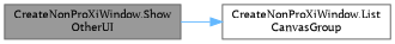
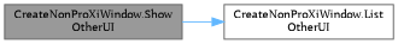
  digraph {
    rankdir=LR
    fontname="PT Serif"
    node [fontname="PT Serif" fontsize=10 shape=box style=filled]
    n1 [color=gray40 fillcolor=grey60 fontcolor=black height=0.2 label="CreateNonProXiWindow.Show\lOtherUI" width=0.4]
-   n2 [color=grey40 fillcolor=white height=0.2 label="CreateNonProXiWindow.List\lCanvasGroup" width=0.4]
+   n2 [color=grey40 fillcolor=white height=0.2 label="CreateNonProXiWindow.List\lOtherUI" width=0.4]
    n1 -> n2 [color=steelblue1 fontname="PT Serif" fontsize=10 labelfontname=Helvetica labelfontsize=10 style=solid]
  }
